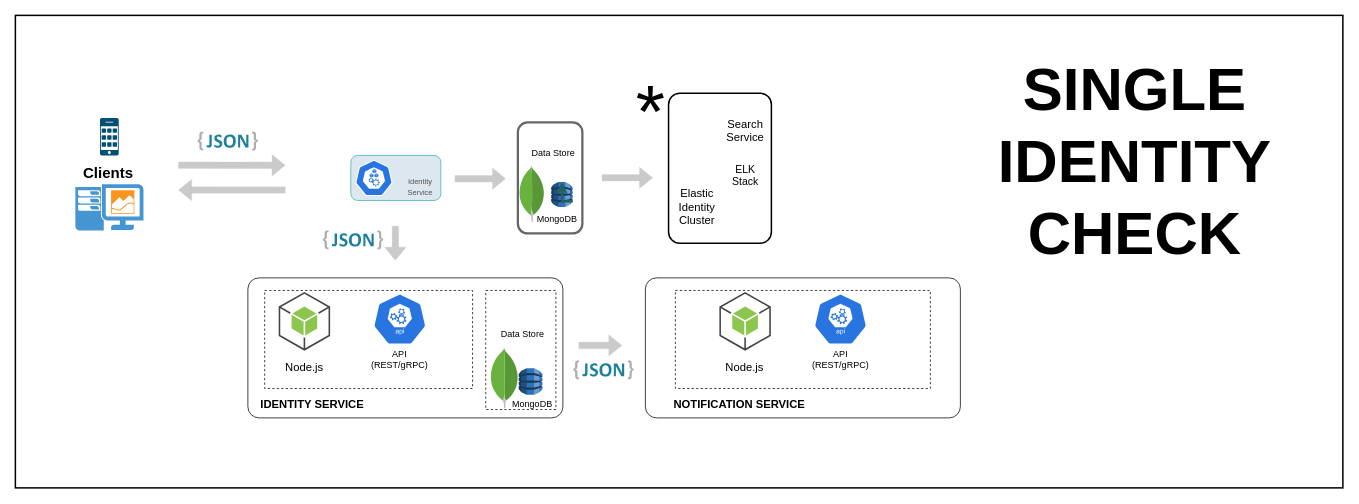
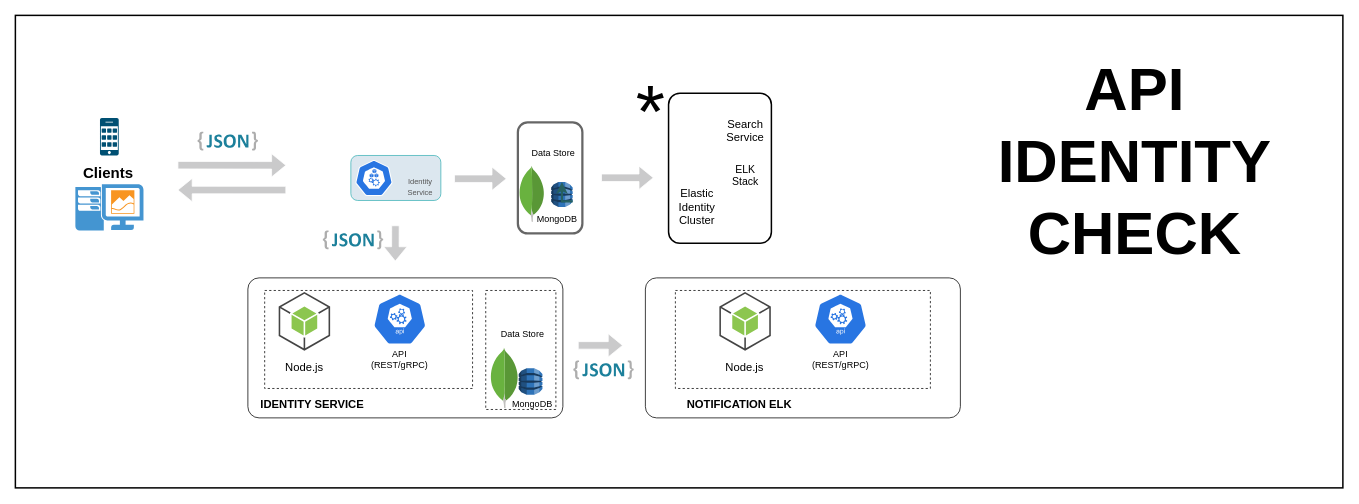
  <mxCell id="0" />
  <mxCell id="1" parent="0" />
  <mxCell id="2" value="" style="group;rounded=1;arcSize=8;strokeColor=#000000;" vertex="1" connectable="0" parent="1"><mxGeometry x="330" y="370" width="420" height="186.67" as="geometry" /></mxCell>
  <mxCell id="3" value="" style="outlineConnect=0;dashed=0;verticalLabelPosition=bottom;verticalAlign=top;align=center;html=1;shape=mxgraph.aws3.android;fillColor=#8CC64F;gradientColor=none;rounded=0;" vertex="1" parent="2"><mxGeometry x="41.067" y="18.667" width="68.6" height="78.401" as="geometry" /></mxCell>
  <mxCell id="4" value="&lt;font style=&quot;font-size: 15px&quot;&gt;Node.js&lt;br&gt;&lt;/font&gt;" style="text;html=1;strokeColor=none;fillColor=none;align=center;verticalAlign=middle;whiteSpace=wrap;rounded=0;" vertex="1" parent="2"><mxGeometry x="56.7" y="109.202" width="37.333" height="18.667" as="geometry" /></mxCell>
  <mxCell id="5" value="" style="outlineConnect=0;dashed=0;verticalLabelPosition=bottom;verticalAlign=top;align=center;html=1;shape=mxgraph.aws3.dynamo_db;fillColor=#2E73B8;gradientColor=none;rounded=0;" vertex="1" parent="2"><mxGeometry x="361.2" y="120.402" width="31.528" height="35.467" as="geometry" /></mxCell>
  <mxCell id="6" value="" style="dashed=0;outlineConnect=0;html=1;align=center;labelPosition=center;verticalLabelPosition=bottom;verticalAlign=top;shape=mxgraph.weblogos.mongodb;rounded=0;fillColor=none;" vertex="1" parent="2"><mxGeometry x="322.747" y="93.335" width="38.453" height="80.455" as="geometry" /></mxCell>
  <mxCell id="7" value="MongoDB" style="text;html=1;strokeColor=none;fillColor=none;align=center;verticalAlign=middle;whiteSpace=wrap;rounded=0;" vertex="1" parent="2"><mxGeometry x="361.2" y="158.669" width="37.333" height="18.667" as="geometry" /></mxCell>
  <mxCell id="8" value="" style="html=1;dashed=0;whitespace=wrap;fillColor=#2875E2;strokeColor=#ffffff;points=[[0.005,0.63,0],[0.1,0.2,0],[0.9,0.2,0],[0.5,0,0],[0.995,0.63,0],[0.72,0.99,0],[0.5,1,0],[0.28,0.99,0]];shape=mxgraph.kubernetes.icon;prIcon=api;rounded=0;" vertex="1" parent="2"><mxGeometry x="160.533" y="20.534" width="84" height="69.068" as="geometry" /></mxCell>
  <mxCell id="9" value="" style="rounded=0;whiteSpace=wrap;html=1;fillColor=none;dashed=1;" vertex="1" parent="2"><mxGeometry x="22.4" y="16.8" width="277.2" height="130.669" as="geometry" /></mxCell>
  <mxCell id="10" value="" style="rounded=0;whiteSpace=wrap;html=1;fillColor=none;dashed=1;" vertex="1" parent="2"><mxGeometry x="317.147" y="16.8" width="93.52" height="158.669" as="geometry" /></mxCell>
  <mxCell id="11" value="API&lt;br&gt;(REST/gRPC)" style="text;html=1;strokeColor=none;fillColor=none;align=center;verticalAlign=middle;whiteSpace=wrap;rounded=0;" vertex="1" parent="2"><mxGeometry x="163.1" y="97.068" width="78.867" height="24.267" as="geometry" /></mxCell>
  <mxCell id="12" value="Data Store" style="text;html=1;strokeColor=none;fillColor=none;align=center;verticalAlign=middle;whiteSpace=wrap;rounded=0;" vertex="1" parent="2"><mxGeometry x="319.947" y="65.334" width="93.333" height="18.667" as="geometry" /></mxCell>
  <mxCell id="13" value="&lt;span style=&quot;font-size: 15px&quot;&gt;&lt;b&gt;IDENTITY SERVICE&lt;/b&gt;&lt;/span&gt;" style="text;html=1;strokeColor=none;fillColor=none;align=center;verticalAlign=middle;whiteSpace=wrap;rounded=0;" vertex="1" parent="2"><mxGeometry x="12.833" y="158.669" width="145.833" height="18.667" as="geometry" /></mxCell>
  <mxCell id="14" value="" style="rounded=1;whiteSpace=wrap;html=1;strokeColor=#3CB2B6;fillColor=#DCE7EF;" vertex="1" parent="1"><mxGeometry x="467.31" y="206.8" width="120" height="60" as="geometry" /></mxCell>
  <mxCell id="15" value="" style="html=1;dashed=0;whitespace=wrap;fillColor=#2875E2;strokeColor=#ffffff;points=[[0.005,0.63,0],[0.1,0.2,0],[0.9,0.2,0],[0.5,0,0],[0.995,0.63,0],[0.72,0.99,0],[0.5,1,0],[0.28,0.99,0]];shape=mxgraph.kubernetes.icon;prIcon=node" vertex="1" parent="1"><mxGeometry x="473.12" y="212.8" width="50" height="48" as="geometry" /></mxCell>
  <mxCell id="16" value="&lt;font color=&quot;#555555&quot; style=&quot;font-size: 10px&quot;&gt;Identity&lt;br&gt;Service&lt;/font&gt;" style="text;html=1;strokeColor=none;fillColor=none;align=center;verticalAlign=middle;whiteSpace=wrap;rounded=0;" vertex="1" parent="1"><mxGeometry x="543.12" y="237.8" width="34" height="20" as="geometry" /></mxCell>
  <mxCell id="17" value="" style="shape=flexArrow;endArrow=classic;html=1;strokeColor=#FFFFFF;fillColor=#cacacb;" edge="1" parent="1"><mxGeometry width="50" height="50" relative="1" as="geometry"><mxPoint x="526.75" y="300" as="sourcePoint" /><mxPoint x="526.6" y="348" as="targetPoint" /></mxGeometry></mxCell>
  <mxCell id="18" value="" style="group" vertex="1" connectable="0" parent="1"><mxGeometry x="689.997" y="162.816" width="85.995" height="147.963" as="geometry" /></mxCell>
  <mxCell id="19" value="" style="group;rounded=1;strokeColor=#666;strokeWidth=3;fillColor=none;" vertex="1" connectable="0" parent="18"><mxGeometry width="85.995" height="147.963" as="geometry" /></mxCell>
  <mxCell id="20" value="" style="group" vertex="1" connectable="0" parent="19"><mxGeometry x="1.168" y="30.75" width="84.827" height="104.444" as="geometry" /></mxCell>
  <mxCell id="21" value="" style="outlineConnect=0;dashed=0;verticalLabelPosition=bottom;verticalAlign=top;align=center;html=1;shape=mxgraph.aws3.dynamo_db;fillColor=#2E73B8;gradientColor=none;rounded=0;" vertex="1" parent="20"><mxGeometry x="43.323" y="48.741" width="28.583" height="33.074" as="geometry" /></mxCell>
  <mxCell id="22" value="" style="dashed=0;outlineConnect=0;html=1;align=center;labelPosition=center;verticalLabelPosition=bottom;verticalAlign=top;shape=mxgraph.weblogos.mongodb;rounded=0;fillColor=none;" vertex="1" parent="20"><mxGeometry y="26.981" width="34.862" height="75.026" as="geometry" /></mxCell>
  <mxCell id="23" value="MongoDB" style="text;html=1;align=center;verticalAlign=middle;resizable=0;points=[];autosize=1;" vertex="1" parent="20"><mxGeometry x="15.596" y="88.037" width="70" height="20" as="geometry" /></mxCell>
  <mxCell id="24" value="Data Store" style="text;html=1;align=center;verticalAlign=middle;resizable=0;points=[];autosize=1;" vertex="1" parent="20"><mxGeometry x="10.941" width="70" height="20" as="geometry" /></mxCell>
  <mxCell id="25" style="edgeStyle=orthogonalEdgeStyle;rounded=0;orthogonalLoop=1;jettySize=auto;html=1;exitX=1;exitY=0.78;exitDx=0;exitDy=0;exitPerimeter=0;entryX=0.5;entryY=0;entryDx=0;entryDy=0;entryPerimeter=0;strokeColor=#266161;strokeWidth=3;" edge="1" parent="20" source="21" target="21"><mxGeometry relative="1" as="geometry" /></mxCell>
  <mxCell id="26" value="" style="rounded=1;whiteSpace=wrap;html=1;shadow=0;glass=0;comic=0;strokeWidth=2;fillColor=none;arcSize=11;" vertex="1" parent="1"><mxGeometry x="890.92" y="123.8" width="137.11" height="200" as="geometry" /></mxCell>
  <mxCell id="27" value="&lt;span style=&quot;font-size: 15px&quot;&gt;Elastic&lt;br&gt;Identity&lt;br&gt;Cluster&lt;br&gt;&lt;/span&gt;" style="text;html=1;strokeColor=none;fillColor=none;align=center;verticalAlign=middle;whiteSpace=wrap;rounded=0;shadow=0;glass=0;comic=0;" vertex="1" parent="1"><mxGeometry x="889.28" y="236.8" width="79.5" height="76.77" as="geometry" /></mxCell>
  <mxCell id="28" value="&lt;font style=&quot;font-size: 15px&quot;&gt;Search Service&lt;/font&gt;" style="text;html=1;strokeColor=none;fillColor=none;align=center;verticalAlign=middle;whiteSpace=wrap;rounded=0;shadow=0;glass=0;comic=0;" vertex="1" parent="1"><mxGeometry x="966.13" y="125.6" width="54.75" height="95" as="geometry" /></mxCell>
  <mxCell id="29" value="&lt;font style=&quot;font-size: 14px&quot;&gt;ELK&lt;br&gt;Stack&lt;/font&gt;" style="text;html=1;strokeColor=none;fillColor=none;align=center;verticalAlign=middle;whiteSpace=wrap;rounded=0;shadow=0;glass=0;comic=0;" vertex="1" parent="1"><mxGeometry x="957" y="200.8" width="73" height="64" as="geometry" /></mxCell>
  <mxCell id="30" value="" style="shape=image;verticalLabelPosition=bottom;labelBackgroundColor=#ffffff;verticalAlign=top;aspect=fixed;imageAspect=0;image=https://www.elastic.co/static-res/images/elastic-logo-200.png;" vertex="1" parent="1"><mxGeometry x="897.41" y="162.8" width="67.25" height="67.25" as="geometry" /></mxCell>
  <mxCell id="31" value="" style="shape=flexArrow;endArrow=classic;html=1;strokeColor=#FFFFFF;fillColor=#cacacb;" edge="1" parent="1"><mxGeometry width="50" height="50" relative="1" as="geometry"><mxPoint x="801" y="236.51" as="sourcePoint" /><mxPoint x="871" y="236.51" as="targetPoint" /></mxGeometry></mxCell>
  <mxCell id="32" value="&lt;font style=&quot;font-size: 100px&quot;&gt;*&lt;/font&gt;" style="text;html=1;strokeColor=none;fillColor=none;align=center;verticalAlign=middle;whiteSpace=wrap;rounded=0;" vertex="1" parent="1"><mxGeometry x="846.76" y="96.8" width="40" height="100" as="geometry" /></mxCell>
  <mxCell id="33" value="" style="shape=flexArrow;endArrow=classic;html=1;strokeColor=#FFFFFF;fillColor=#cacacb;" edge="1" parent="1"><mxGeometry width="50" height="50" relative="1" as="geometry"><mxPoint x="236.24" y="219.72" as="sourcePoint" /><mxPoint x="381.12" y="219.96" as="targetPoint" /></mxGeometry></mxCell>
  <mxCell id="34" value="" style="shape=flexArrow;endArrow=classic;html=1;strokeColor=#FFFFFF;fillColor=#cacacb;" edge="1" parent="1"><mxGeometry width="50" height="50" relative="1" as="geometry"><mxPoint x="381.12" y="252.96" as="sourcePoint" /><mxPoint x="236.24" y="252.87" as="targetPoint" /></mxGeometry></mxCell>
  <mxCell id="35" value="" style="group" vertex="1" connectable="0" parent="1"><mxGeometry x="100" y="156.8" width="90.8" height="149.9" as="geometry" /></mxCell>
  <mxCell id="36" value="" style="shadow=0;dashed=0;html=1;strokeColor=none;fillColor=#4495D1;labelPosition=center;verticalLabelPosition=bottom;verticalAlign=top;align=center;outlineConnect=0;shape=mxgraph.veeam.one_client;rounded=0;" vertex="1" parent="35"><mxGeometry y="88.3" width="90.8" height="61.6" as="geometry" /></mxCell>
  <mxCell id="37" value="" style="points=[[0.015,0.015,0],[0.985,0.015,0],[0.985,0.985,0],[0.015,0.985,0],[0.25,0,0],[0.5,0,0],[0.75,0,0],[1,0.25,0],[1,0.5,0],[1,0.75,0],[0.75,1,0],[0.5,1,0],[0.25,1,0],[0,0.75,0],[0,0.5,0],[0,0.25,0]];verticalLabelPosition=bottom;html=1;verticalAlign=top;aspect=fixed;align=center;pointerEvents=1;shape=mxgraph.cisco19.cell_phone;fillColor=#005073;strokeColor=none;rounded=0;" vertex="1" parent="35"><mxGeometry x="32.8" width="25" height="50" as="geometry" /></mxCell>
  <mxCell id="38" value="&lt;font size=&quot;1&quot;&gt;&lt;b style=&quot;font-size: 20px&quot;&gt;Clients&lt;/b&gt;&lt;/font&gt;" style="text;html=1;strokeColor=none;fillColor=none;align=center;verticalAlign=middle;whiteSpace=wrap;rounded=0;" vertex="1" parent="35"><mxGeometry x="9.4" y="48.3" width="70" height="48.7" as="geometry" /></mxCell>
  <mxCell id="39" value="" style="shape=flexArrow;endArrow=classic;html=1;strokeColor=#FFFFFF;fillColor=#cacacb;" edge="1" parent="1"><mxGeometry width="50" height="50" relative="1" as="geometry"><mxPoint x="605" y="237.8" as="sourcePoint" /><mxPoint x="675" y="237.8" as="targetPoint" /></mxGeometry></mxCell>
  <mxCell id="40" value="" style="dashed=0;outlineConnect=0;html=1;align=center;labelPosition=center;verticalLabelPosition=bottom;verticalAlign=top;shape=mxgraph.weblogos.json_2;rounded=1;strokeColor=#000000;strokeWidth=2;fillColor=none;" vertex="1" parent="1"><mxGeometry x="263" y="175" width="80.4" height="25.2" as="geometry" /></mxCell>
  <mxCell id="41" value="" style="dashed=0;outlineConnect=0;html=1;align=center;labelPosition=center;verticalLabelPosition=bottom;verticalAlign=top;shape=mxgraph.weblogos.json_2;rounded=1;strokeColor=#000000;strokeWidth=2;fillColor=none;" vertex="1" parent="1"><mxGeometry x="430" y="306.7" width="80.4" height="25.2" as="geometry" /></mxCell>
  <mxCell id="42" value="" style="group;rounded=1;arcSize=8;strokeColor=#000000;" vertex="1" connectable="0" parent="1"><mxGeometry x="860" y="370" width="420" height="186.67" as="geometry" /></mxCell>
  <mxCell id="43" value="" style="outlineConnect=0;dashed=0;verticalLabelPosition=bottom;verticalAlign=top;align=center;html=1;shape=mxgraph.aws3.android;fillColor=#8CC64F;gradientColor=none;rounded=0;" vertex="1" parent="42"><mxGeometry x="98.667" y="18.667" width="68.6" height="78.401" as="geometry" /></mxCell>
  <mxCell id="44" value="&lt;font style=&quot;font-size: 15px&quot;&gt;Node.js&lt;br&gt;&lt;/font&gt;" style="text;html=1;strokeColor=none;fillColor=none;align=center;verticalAlign=middle;whiteSpace=wrap;rounded=0;" vertex="1" parent="42"><mxGeometry x="114.3" y="109.202" width="37.333" height="18.667" as="geometry" /></mxCell>
  <mxCell id="45" value="" style="html=1;dashed=0;whitespace=wrap;fillColor=#2875E2;strokeColor=#ffffff;points=[[0.005,0.63,0],[0.1,0.2,0],[0.9,0.2,0],[0.5,0,0],[0.995,0.63,0],[0.72,0.99,0],[0.5,1,0],[0.28,0.99,0]];shape=mxgraph.kubernetes.icon;prIcon=api;rounded=0;" vertex="1" parent="42"><mxGeometry x="218.133" y="20.534" width="84" height="69.068" as="geometry" /></mxCell>
  <mxCell id="46" value="" style="rounded=0;whiteSpace=wrap;html=1;fillColor=none;dashed=1;" vertex="1" parent="42"><mxGeometry x="40" y="16.8" width="340" height="130.67" as="geometry" /></mxCell>
  <mxCell id="47" value="API&lt;br&gt;(REST/gRPC)" style="text;html=1;strokeColor=none;fillColor=none;align=center;verticalAlign=middle;whiteSpace=wrap;rounded=0;" vertex="1" parent="42"><mxGeometry x="220.7" y="97.068" width="78.867" height="24.267" as="geometry" /></mxCell>
- <mxCell id="48" value="&lt;span style=&quot;font-size: 15px&quot;&gt;&lt;b&gt;NOTIFICATION SERVICE&lt;/b&gt;&lt;/span&gt;" style="text;html=1;strokeColor=none;fillColor=none;align=center;verticalAlign=middle;whiteSpace=wrap;rounded=0;" vertex="1" parent="42"><mxGeometry x="31.83" y="158.67" width="187.17" height="18.67" as="geometry" /></mxCell>
+ <mxCell id="48" value="&lt;span style=&quot;font-size: 15px&quot;&gt;&lt;b&gt;NOTIFICATION ELK&lt;/b&gt;&lt;/span&gt;" style="text;html=1;strokeColor=none;fillColor=none;align=center;verticalAlign=middle;whiteSpace=wrap;rounded=0;" vertex="1" parent="42"><mxGeometry x="31.83" y="158.67" width="187.17" height="18.67" as="geometry" /></mxCell>
  <mxCell id="49" value="" style="shape=flexArrow;endArrow=classic;html=1;strokeColor=#FFFFFF;fillColor=#cacacb;" edge="1" parent="1"><mxGeometry width="50" height="50" relative="1" as="geometry"><mxPoint x="770" y="460" as="sourcePoint" /><mxPoint x="830" y="460" as="targetPoint" /></mxGeometry></mxCell>
  <mxCell id="50" value="" style="dashed=0;outlineConnect=0;html=1;align=center;labelPosition=center;verticalLabelPosition=bottom;verticalAlign=top;shape=mxgraph.weblogos.json_2;rounded=1;strokeColor=#000000;strokeWidth=2;fillColor=none;" vertex="1" parent="1"><mxGeometry x="764" y="480" width="80.4" height="25.2" as="geometry" /></mxCell>
  <mxCell id="51" value="" style="rounded=0;whiteSpace=wrap;html=1;strokeColor=#000000;strokeWidth=2;fillColor=none;" vertex="1" parent="1"><mxGeometry x="20" y="20" width="1770" height="630" as="geometry" /></mxCell>
- <mxCell id="52" value="&lt;b&gt;&lt;font style=&quot;font-size: 80px&quot;&gt;SINGLE IDENTITY CHECK&lt;/font&gt;&lt;/b&gt;" style="text;html=1;strokeColor=none;fillColor=none;align=center;verticalAlign=middle;whiteSpace=wrap;rounded=0;" vertex="1" parent="1"><mxGeometry x="1290" y="60.39" width="444.81" height="308.86" as="geometry" /></mxCell>
+ <mxCell id="52" value="&lt;b&gt;&lt;font style=&quot;font-size: 80px&quot;&gt;API IDENTITY CHECK&lt;/font&gt;&lt;/b&gt;" style="text;html=1;strokeColor=none;fillColor=none;align=center;verticalAlign=middle;whiteSpace=wrap;rounded=0;" vertex="1" parent="1"><mxGeometry x="1290" y="60.39" width="444.81" height="308.86" as="geometry" /></mxCell>
